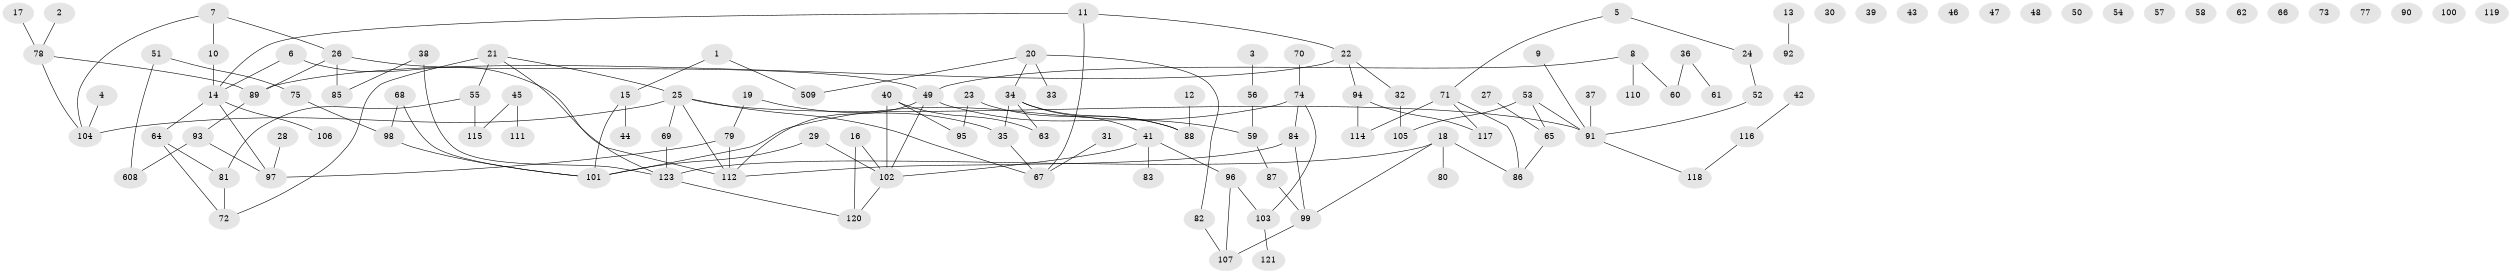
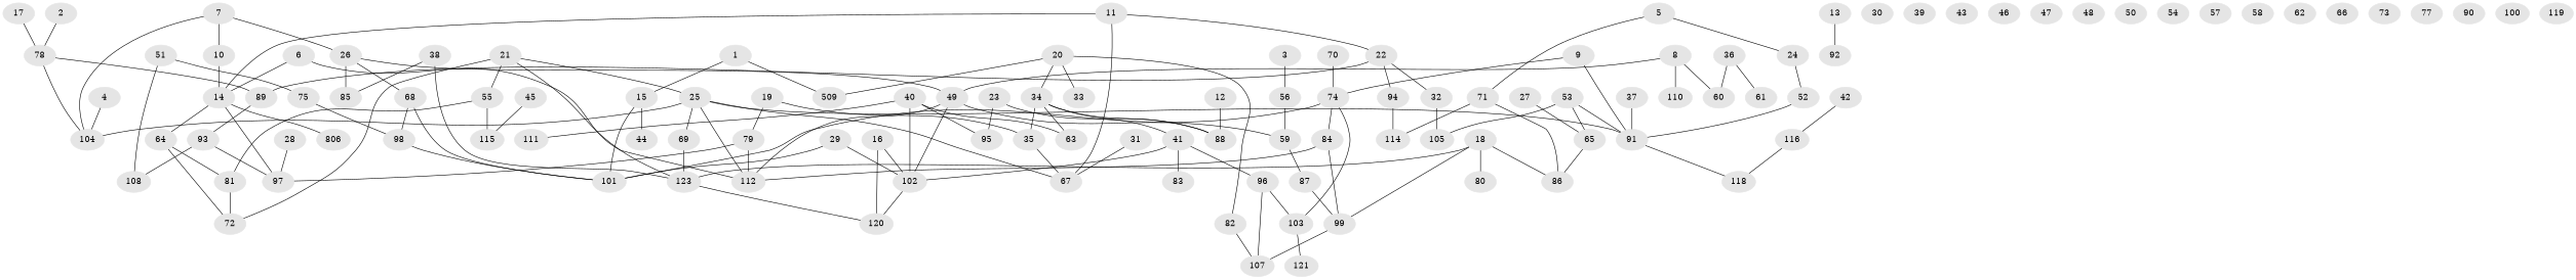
  graph {
    node [color=gray90 style=filled]
    1
    15
    n3 [label=509]
    44
    101
    2
    78
    104
    89
    3
    56
    59
    4
    5
    24
    71
    52
    86
    114
-   117
    6
    14
    112
    64
    97
-   106
+   106 [label=806]
    7
    10
    26
    49
    85
    8
    60
    110
    102
    9
    74
    91
    70
    84
    103
    118
    11
    22
    67
    32
    94
    12
    88
    13
    92
    72
    81
    16
    120
    17
    18
    80
    99
    n60 [label=123]
    107
    19
    35
    79
    105
    20
    33
    34
    82
    41
    63
    21
    55
    25
    115
    93
    23
    95
    69
    27
    65
    28
    29
    30
    31
    83
    96
    36
    61
    37
    38
    39
    40
    111
    42
    116
    43
    45
    46
    47
    48
    87
    50
    51
    75
-   108 [label=608]
+   108
    98
    53
    54
    57
    58
    62
    66
    68
    73
    121
    77
    90
    100
    119
    1 -- 15
    1 -- n3
    15 -- 44
    15 -- 101
    2 -- 78
    78 -- 104
    78 -- 89
    89 -- 93
    3 -- 56
    56 -- 59
    59 -- 87
    4 -- 104
    5 -- 24
    5 -- 71
    24 -- 52
    71 -- 86
    71 -- 114
-   71 -- 117
    52 -- 91
    6 -- 14
    6 -- 112
    14 -- 64
    14 -- 97
    14 -- 106
    64 -- 72
    64 -- 81
    7 -- 104
    7 -- 10
    7 -- 26
    10 -- 14
-   26 -- 89
+   26 -- 68
    26 -- 49
    26 -- 85
    49 -- 59
    49 -- 112
    49 -- 102
    8 -- 49
    8 -- 60
    8 -- 110
    102 -- 120
+   9 -- 74
    9 -- 91
    74 -- 101
    74 -- 84
    74 -- 103
    91 -- 118
    70 -- 74
    84 -- 112
    84 -- 99
    103 -- 121
    11 -- 14
    11 -- 22
    11 -- 67
    22 -- 89
    22 -- 32
    22 -- 94
    32 -- 105
    94 -- 114
-   94 -- 117
    12 -- 88
    13 -- 92
    81 -- 72
    16 -- 102
    16 -- 120
    17 -- 78
    18 -- 86
    18 -- 80
    18 -- 99
    18 -- n60
    99 -- 107
    n60 -- 120
    19 -- 35
    19 -- 79
    35 -- 67
    79 -- 112
    79 -- 97
    20 -- n3
    20 -- 33
    20 -- 34
    20 -- 82
    34 -- 88
    34 -- 35
    34 -- 41
    34 -- 63
    82 -- 107
    41 -- 102
    41 -- 83
    41 -- 96
    21 -- 72
    21 -- n60
    21 -- 55
    21 -- 25
    55 -- 81
    55 -- 115
    25 -- 104
    25 -- 112
    25 -- 91
    25 -- 67
    25 -- 69
    93 -- 97
    93 -- 108
    23 -- 88
    23 -- 95
    69 -- n60
    27 -- 65
    65 -- 86
    28 -- 97
    29 -- 101
    29 -- 102
    31 -- 67
    96 -- 103
    96 -- 107
    36 -- 60
    36 -- 61
    37 -- 91
    38 -- 85
    38 -- n60
    40 -- 102
    40 -- 63
    40 -- 95
-   45 -- 111
+   40 -- 111
    42 -- 116
    116 -- 118
    45 -- 115
    87 -- 99
    51 -- 75
    51 -- 108
    75 -- 98
    98 -- 101
    53 -- 91
    53 -- 105
    53 -- 65
    68 -- 101
    68 -- 98
  }
